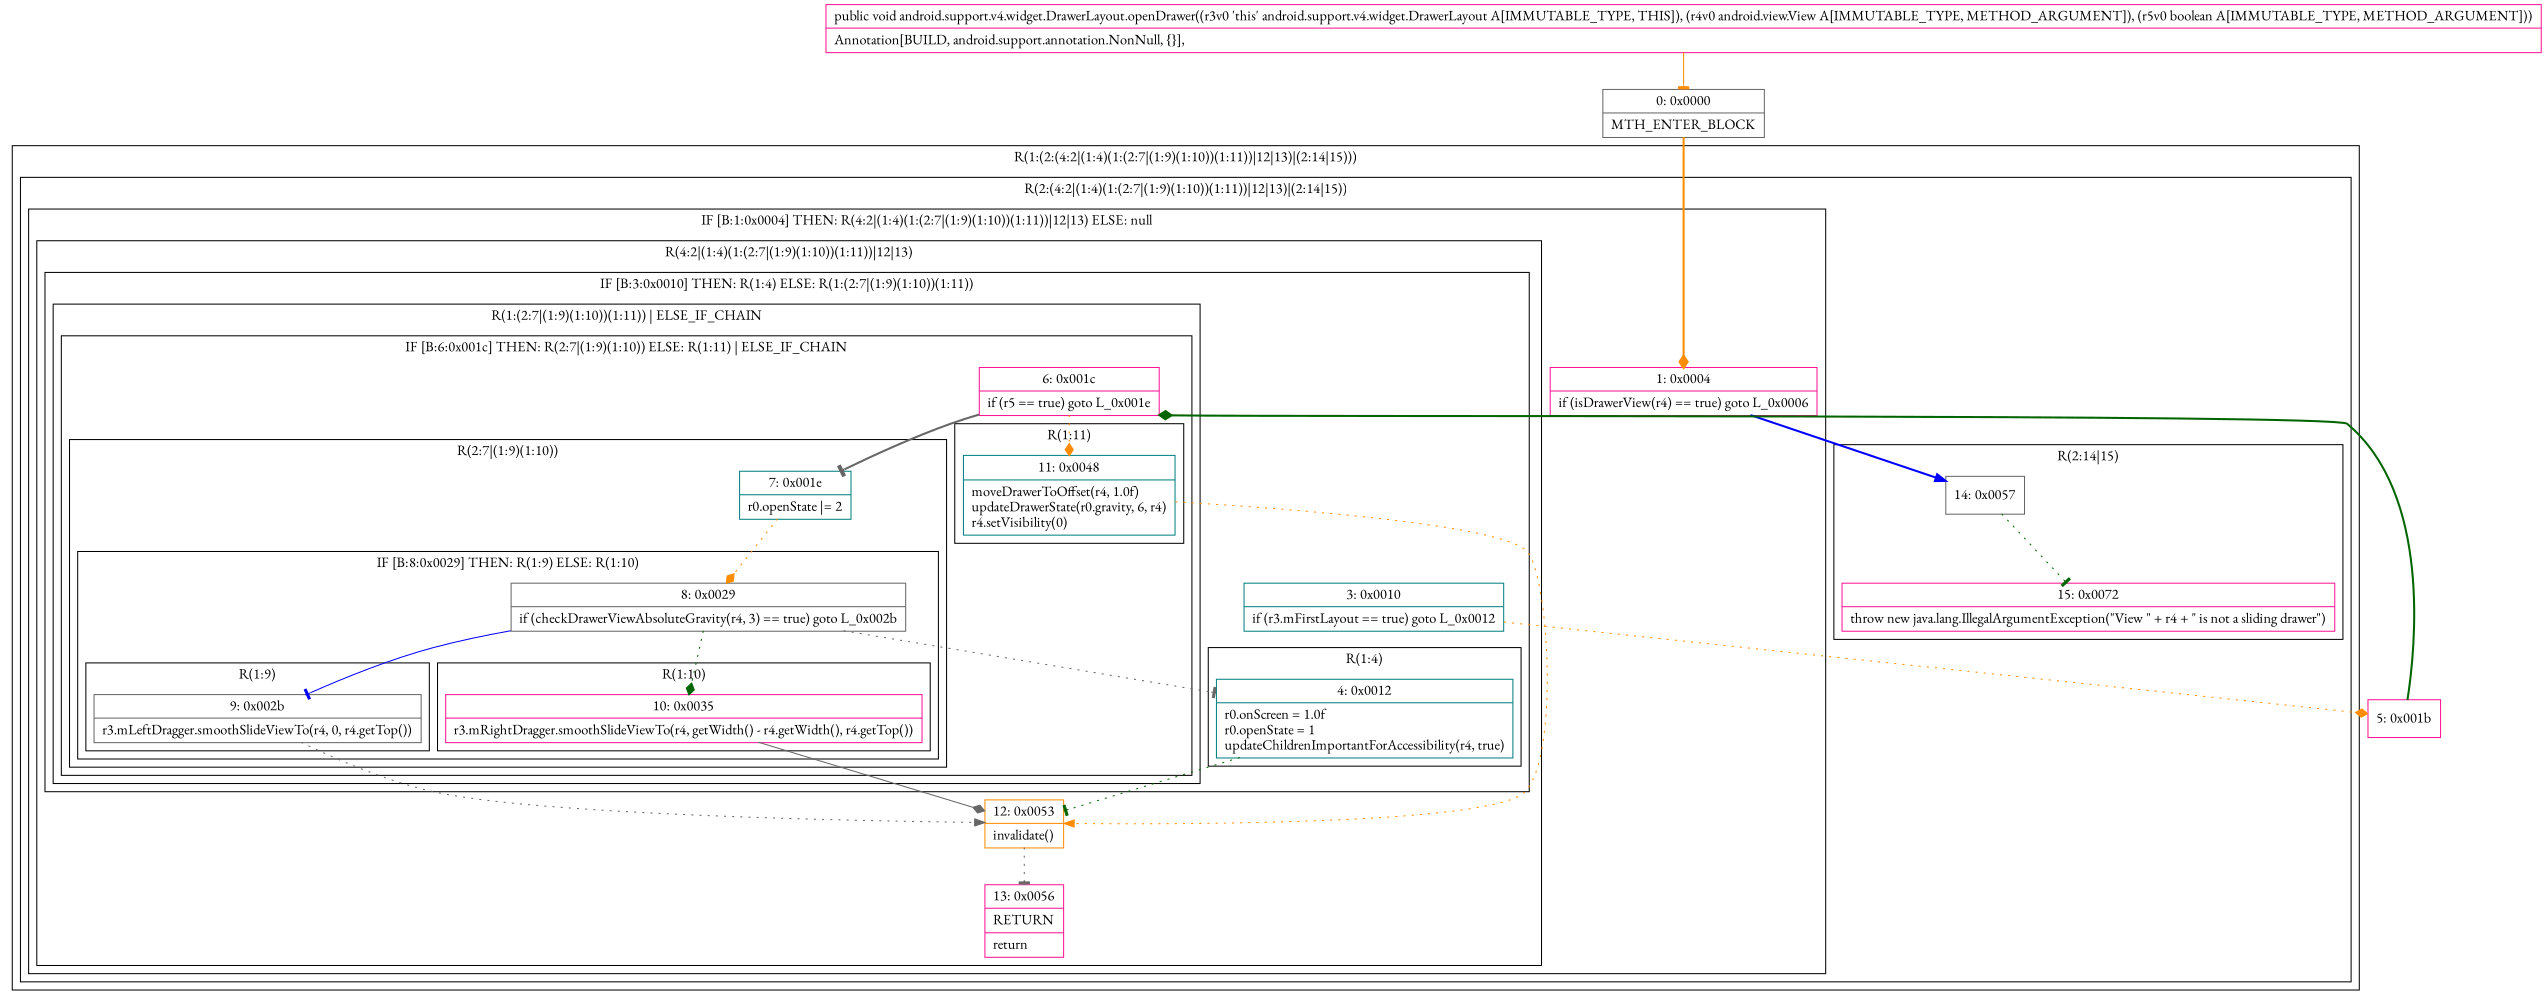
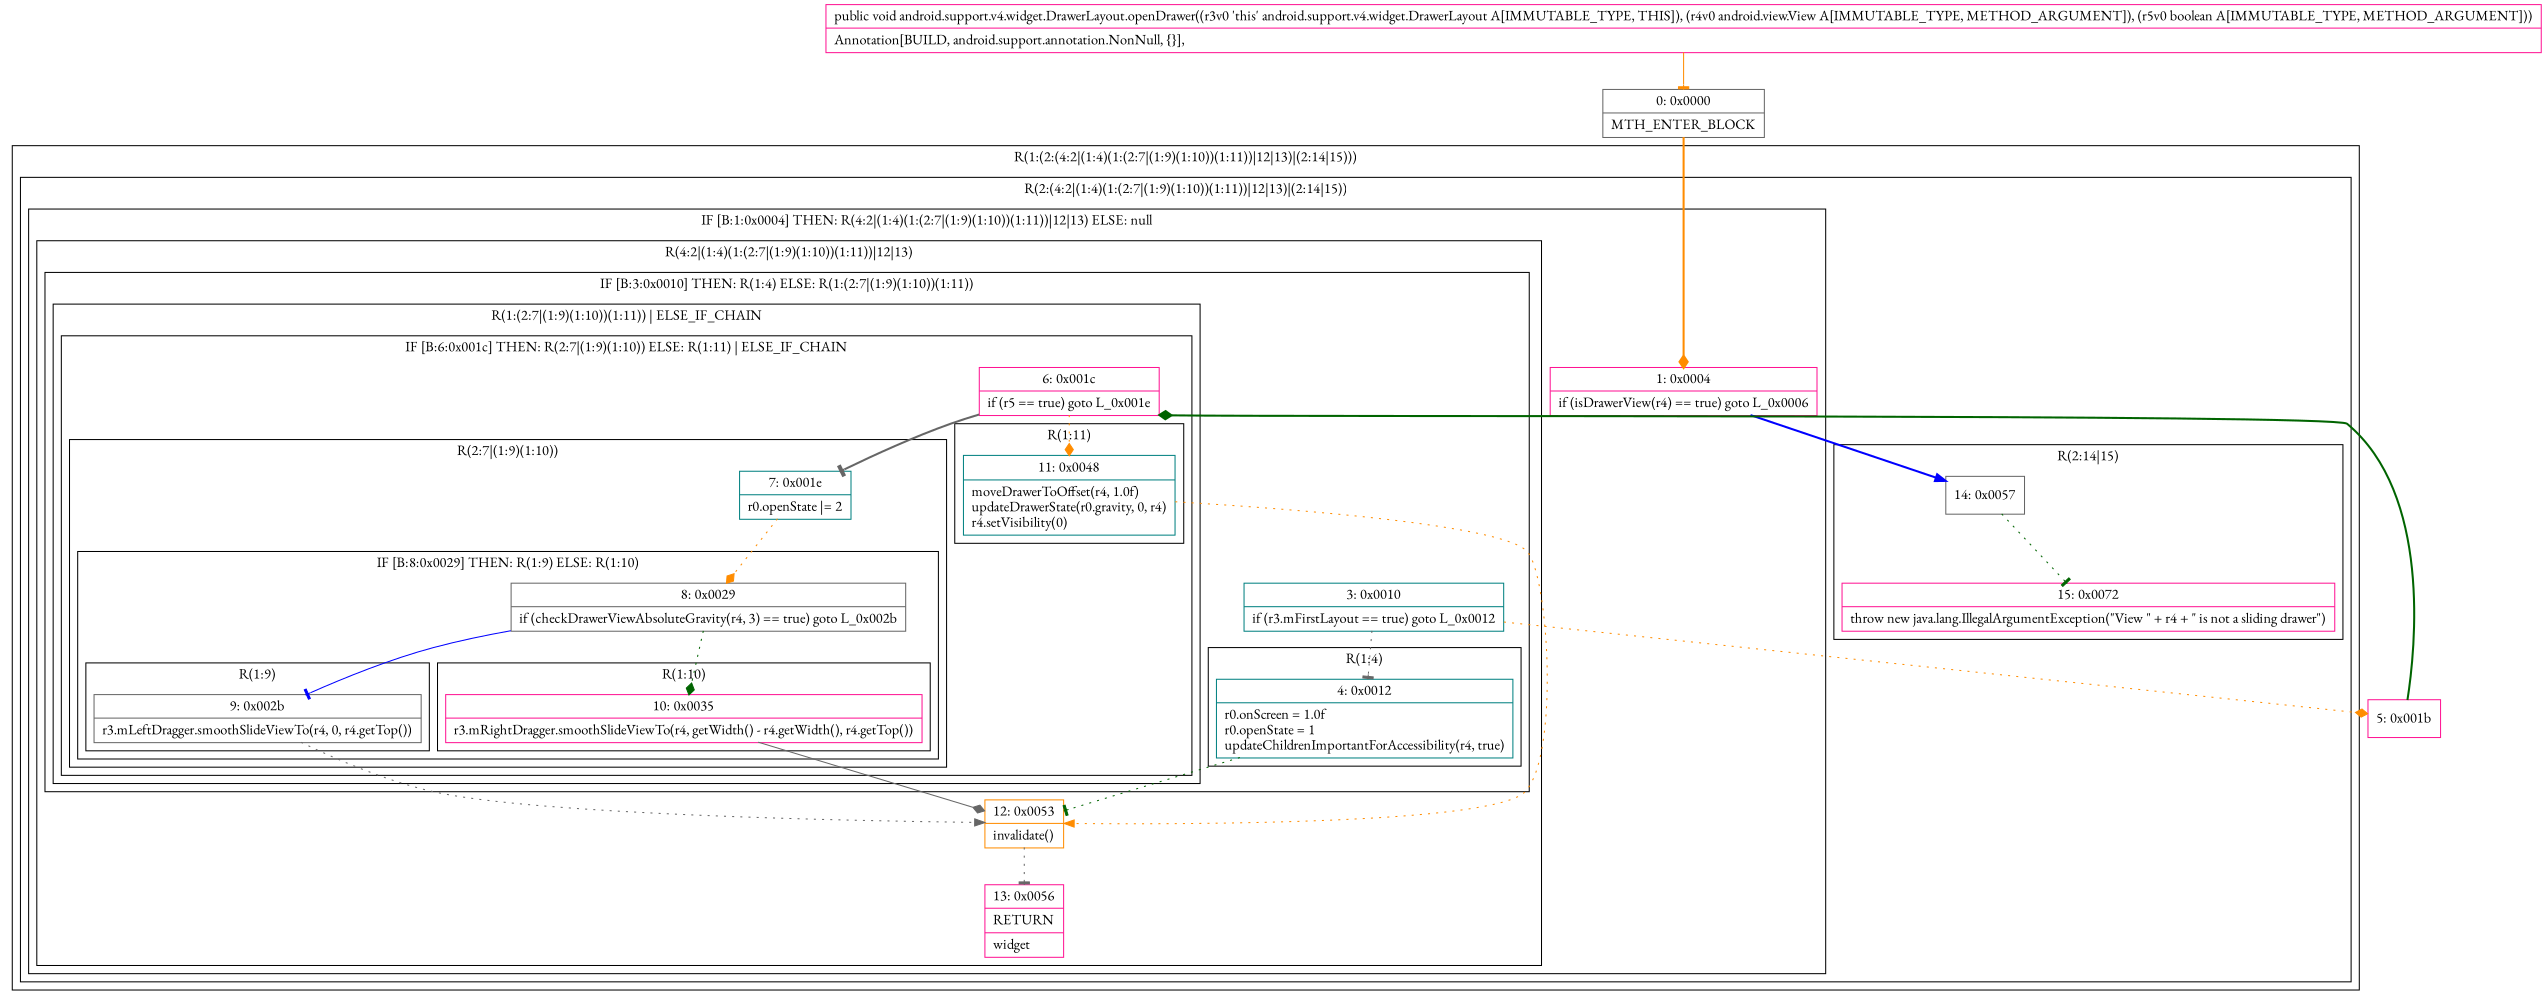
  digraph {
    fontname="EB Garamond"
    node [color=deeppink fontname="EB Garamond" shape=record]
    edge [arrowhead=tee color=darkorange fontname="EB Garamond" style=dotted]
    n1 [color=teal label="{4\:\ 0x0012|r0.onScreen = 1.0f\lr0.openState = 1\lupdateChildrenImportantForAccessibility(r4, true)\l}"]
    n2 [color=gray40 label="{9\:\ 0x002b|r3.mLeftDragger.smoothSlideViewTo(r4, 0, r4.getTop())\l}"]
    n3 [label="{10\:\ 0x0035|r3.mRightDragger.smoothSlideViewTo(r4, getWidth() \- r4.getWidth(), r4.getTop())\l}"]
    n4 [color=gray40 label="{8\:\ 0x0029|if (checkDrawerViewAbsoluteGravity(r4, 3) == true) goto L_0x002b\l}"]
    n5 [color=teal label="{7\:\ 0x001e|r0.openState \|= 2\l}"]
-   n6 [color=teal label="{11\:\ 0x0048|moveDrawerToOffset(r4, 1.0f)\lupdateDrawerState(r0.gravity, 6, r4)\lr4.setVisibility(0)\l}"]
+   n6 [color=teal label="{11\:\ 0x0048|moveDrawerToOffset(r4, 1.0f)\lupdateDrawerState(r0.gravity, 0, r4)\lr4.setVisibility(0)\l}"]
    n7 [label="{6\:\ 0x001c|if (r5 == true) goto L_0x001e\l}"]
    n8 [color=teal label="{3\:\ 0x0010|if (r3.mFirstLayout == true) goto L_0x0012\l}"]
    n9 [color=darkorange label="{12\:\ 0x0053|invalidate()\l}"]
-   n10 [label="{13\:\ 0x0056|RETURN\l|return\l}"]
+   n10 [label="{13\:\ 0x0056|RETURN\l|widget\l}"]
    n11 [label="{1\:\ 0x0004|if (isDrawerView(r4) == true) goto L_0x0006\l}"]
    n12 [color=gray40 label="{14\:\ 0x0057}"]
    n13 [label="{15\:\ 0x0072|throw new java.lang.IllegalArgumentException(\"View \" + r4 + \" is not a sliding drawer\")\l}"]
    n14 [label="{5\:\ 0x001b}"]
    n15 [color=gray40 label="{0\:\ 0x0000|MTH_ENTER_BLOCK\l}"]
    n16 [label="{public void android.support.v4.widget.DrawerLayout.openDrawer((r3v0 'this' android.support.v4.widget.DrawerLayout A[IMMUTABLE_TYPE, THIS]), (r4v0 android.view.View A[IMMUTABLE_TYPE, METHOD_ARGUMENT]), (r5v0 boolean A[IMMUTABLE_TYPE, METHOD_ARGUMENT]))  | Annotation[BUILD, android.support.annotation.NonNull, \{\}], \l}"]
    subgraph cluster_1 {
      label="R(1:(2:(4:2|(1:4)(1:(2:7|(1:9)(1:10))(1:11))|12|13)|(2:14|15)))"
      subgraph cluster_2 {
        label="R(2:(4:2|(1:4)(1:(2:7|(1:9)(1:10))(1:11))|12|13)|(2:14|15))"
        subgraph cluster_3 {
          label="IF [B:1:0x0004] THEN: R(4:2|(1:4)(1:(2:7|(1:9)(1:10))(1:11))|12|13) ELSE: null"
          n11
          subgraph cluster_4 {
            label="R(4:2|(1:4)(1:(2:7|(1:9)(1:10))(1:11))|12|13)"
            n9
            n10
            subgraph cluster_5 {
              label="IF [B:3:0x0010] THEN: R(1:4) ELSE: R(1:(2:7|(1:9)(1:10))(1:11))"
              n8
              subgraph cluster_6 {
                label="R(1:4)"
                n1
              }
              subgraph cluster_7 {
                label="R(1:(2:7|(1:9)(1:10))(1:11)) | ELSE_IF_CHAIN\l"
                subgraph cluster_8 {
                  label="IF [B:6:0x001c] THEN: R(2:7|(1:9)(1:10)) ELSE: R(1:11) | ELSE_IF_CHAIN\l"
                  n7
                  subgraph cluster_9 {
                    label="R(2:7|(1:9)(1:10))"
                    n5
                    subgraph cluster_10 {
                      label="IF [B:8:0x0029] THEN: R(1:9) ELSE: R(1:10)"
                      n4
                      subgraph cluster_11 {
                        label="R(1:9)"
                        n2
                      }
                      subgraph cluster_12 {
                        label="R(1:10)"
                        n3
                      }
                    }
                  }
                  subgraph cluster_13 {
                    label="R(1:11)"
                    n6
                  }
                }
              }
            }
          }
        }
        subgraph cluster_14 {
          label="R(2:14|15)"
          n12
          n13
        }
      }
    }
    n1 -> n9 [color=darkgreen]
    n2 -> n9 [arrowhead=normal color=gray40]
    n3 -> n9 [arrowhead=diamond color=gray40 style=solid]
    n4 -> n2 [color=blue style=solid]
    n4 -> n3 [arrowhead=diamond color=darkgreen]
    n5 -> n4 [arrowhead=diamond]
    n6 -> n9 [arrowhead=normal]
    n7 -> n5 [color=gray40 style=bold]
    n7 -> n6 [arrowhead=diamond]
-   n4 -> n1 [color=gray40]
+   n8 -> n1 [color=gray40]
    n8 -> n14 [arrowhead=diamond]
    n9 -> n10 [color=gray40]
    n11 -> n12 [arrowhead=normal color=blue style=bold]
    n12 -> n13 [color=darkgreen]
    n14 -> n7 [arrowhead=diamond color=darkgreen style=bold]
    n15 -> n11 [arrowhead=diamond style=bold]
    n16 -> n15 [style=solid]
  }
